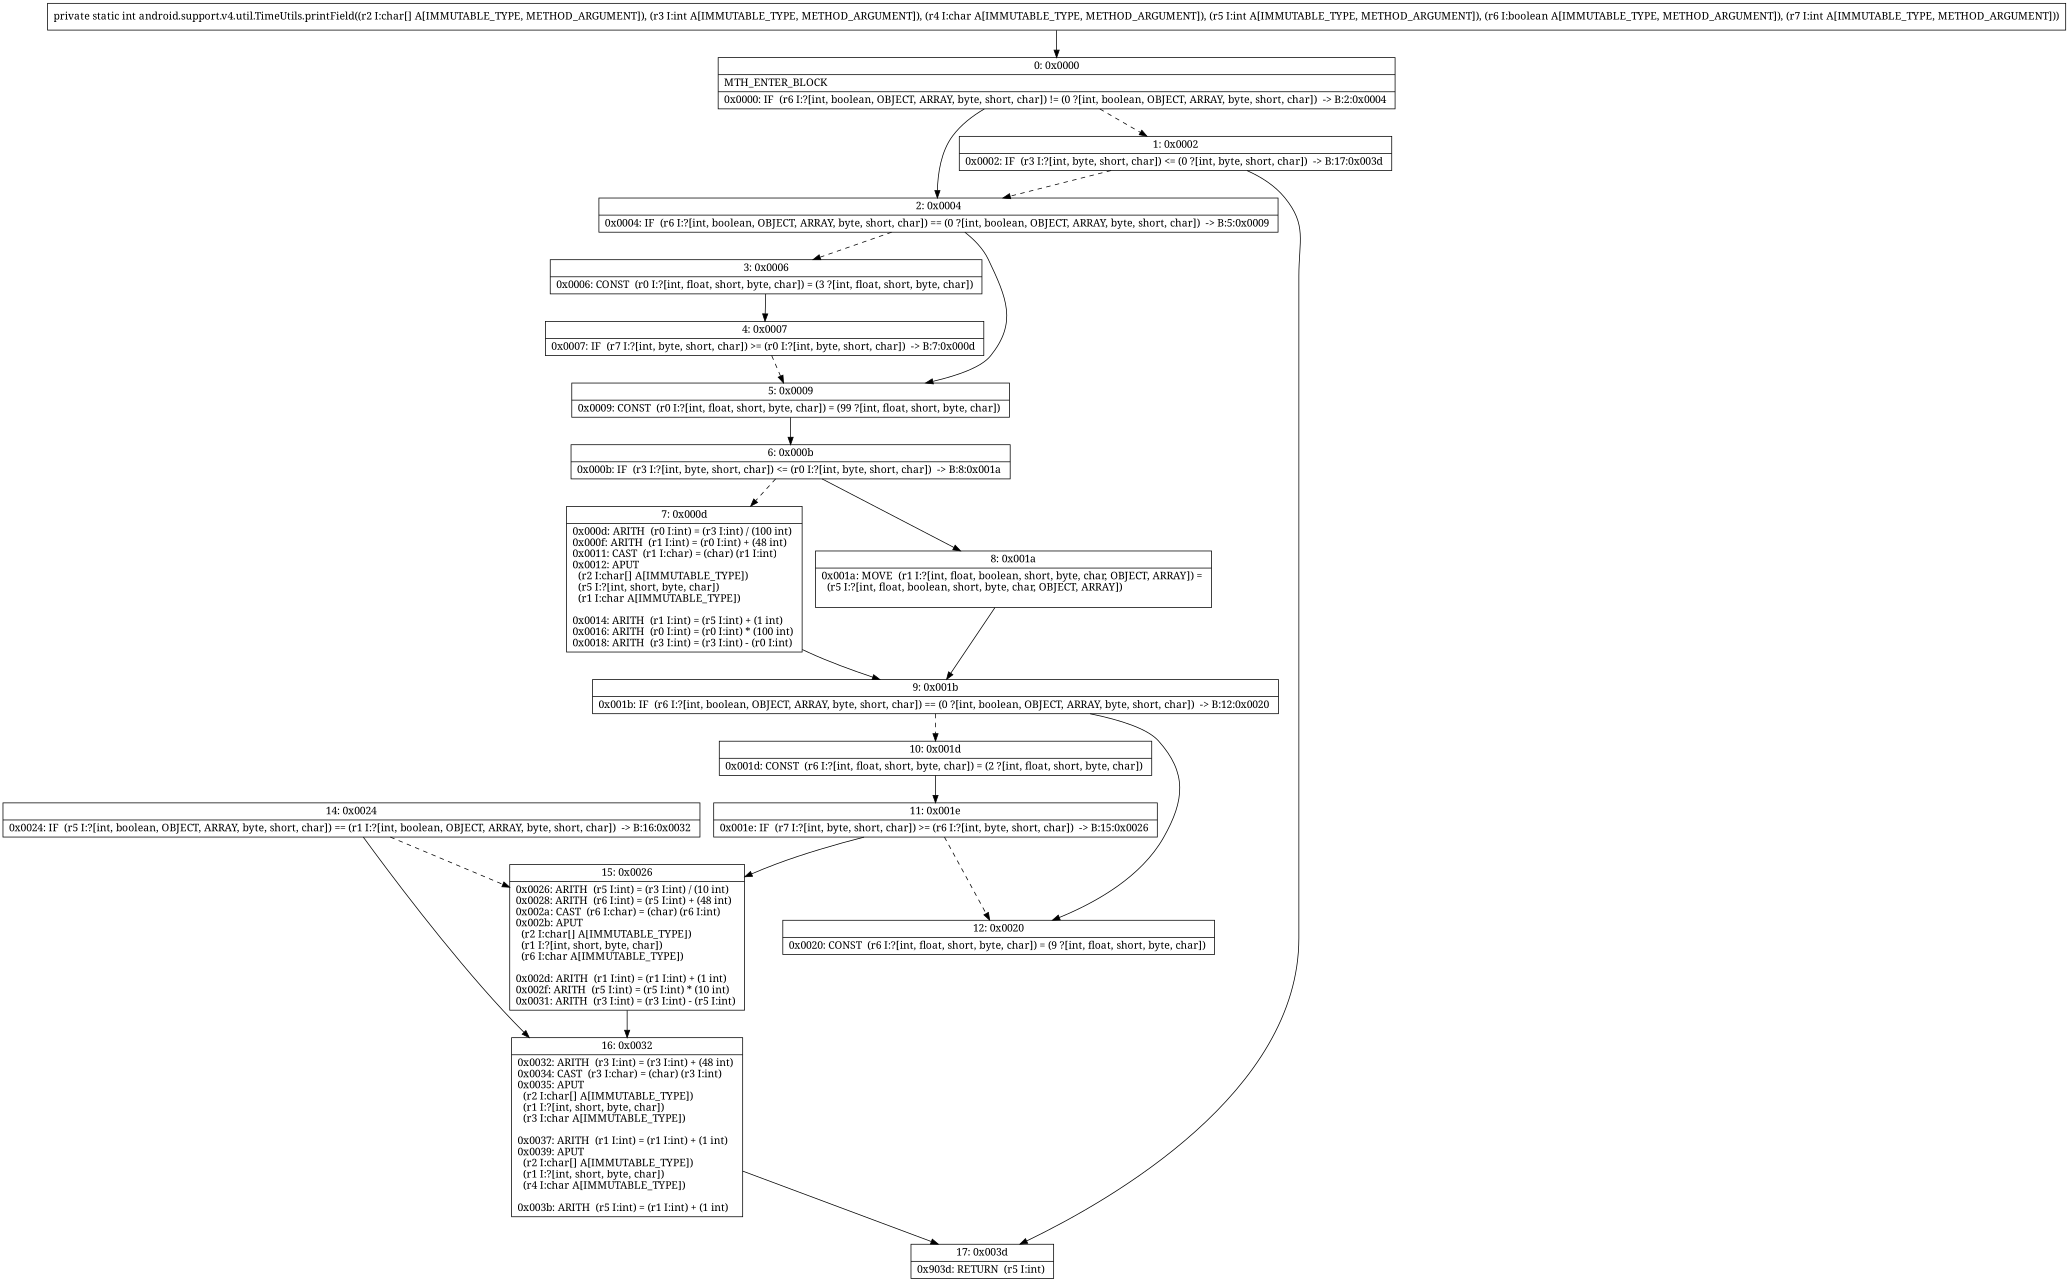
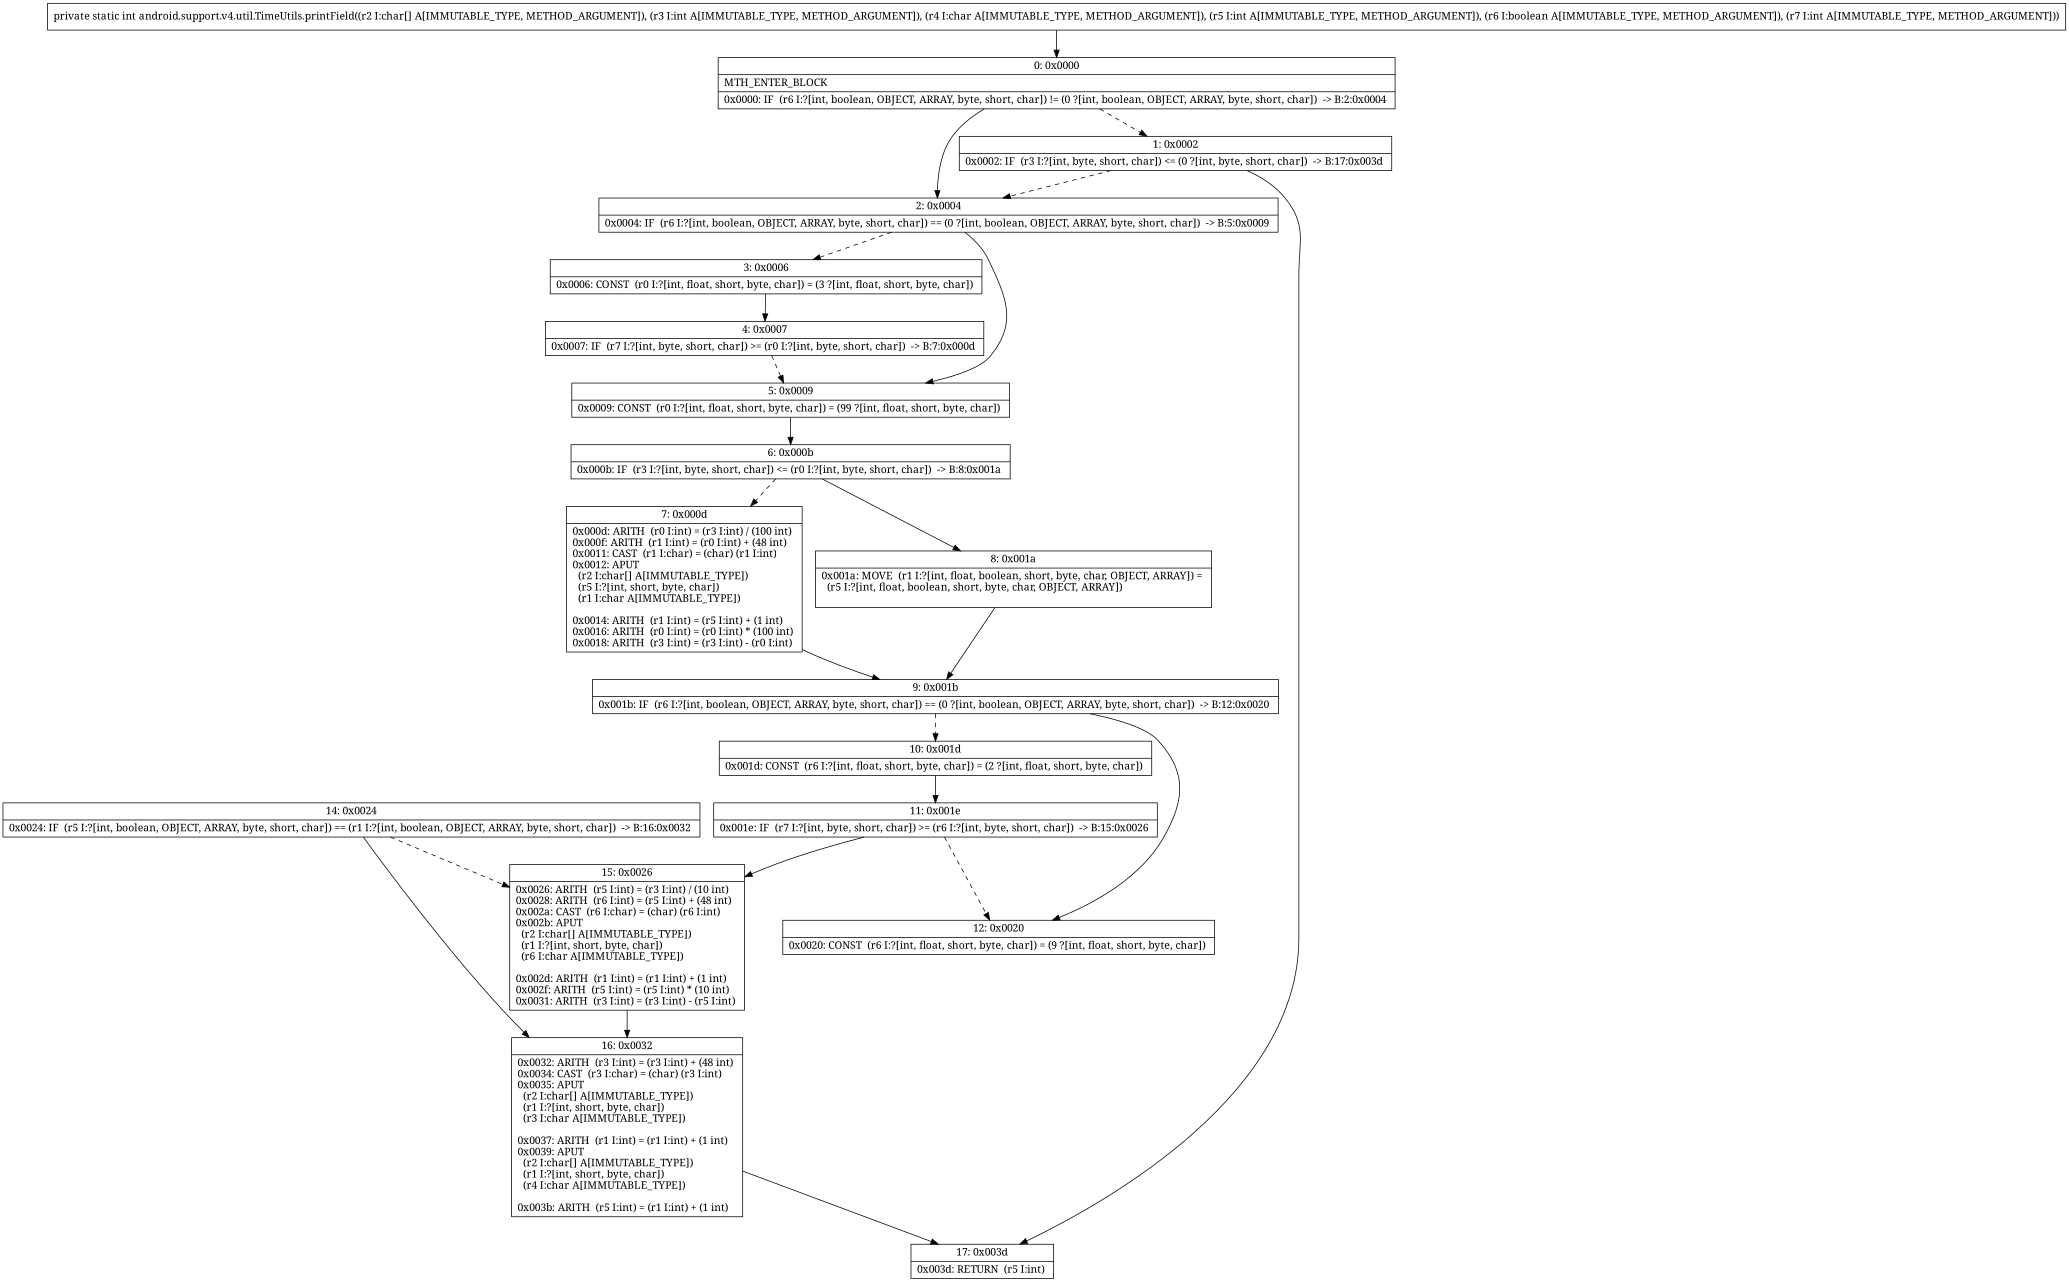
  digraph {
    fontname="Noto Serif"
    node [fontname="Noto Serif" shape=record]
    edge [fontname="Noto Serif"]
    n1 [label="{0\:\ 0x0000|MTH_ENTER_BLOCK\l|0x0000: IF  (r6 I:?[int, boolean, OBJECT, ARRAY, byte, short, char]) != (0 ?[int, boolean, OBJECT, ARRAY, byte, short, char])  \-\> B:2:0x0004 \l}"]
    n2 [label="{1\:\ 0x0002|0x0002: IF  (r3 I:?[int, byte, short, char]) \<= (0 ?[int, byte, short, char])  \-\> B:17:0x003d \l}"]
    n3 [label="{2\:\ 0x0004|0x0004: IF  (r6 I:?[int, boolean, OBJECT, ARRAY, byte, short, char]) == (0 ?[int, boolean, OBJECT, ARRAY, byte, short, char])  \-\> B:5:0x0009 \l}"]
-   n4 [label="{17\:\ 0x003d|0x903d: RETURN  (r5 I:int) \l}"]
+   n4 [label="{17\:\ 0x003d|0x003d: RETURN  (r5 I:int) \l}"]
    n5 [label="{3\:\ 0x0006|0x0006: CONST  (r0 I:?[int, float, short, byte, char]) = (3 ?[int, float, short, byte, char]) \l}"]
    n6 [label="{5\:\ 0x0009|0x0009: CONST  (r0 I:?[int, float, short, byte, char]) = (99 ?[int, float, short, byte, char]) \l}"]
    n7 [label="{4\:\ 0x0007|0x0007: IF  (r7 I:?[int, byte, short, char]) \>= (r0 I:?[int, byte, short, char])  \-\> B:7:0x000d \l}"]
    n8 [label="{6\:\ 0x000b|0x000b: IF  (r3 I:?[int, byte, short, char]) \<= (r0 I:?[int, byte, short, char])  \-\> B:8:0x001a \l}"]
    n9 [label="{7\:\ 0x000d|0x000d: ARITH  (r0 I:int) = (r3 I:int) \/ (100 int) \l0x000f: ARITH  (r1 I:int) = (r0 I:int) + (48 int) \l0x0011: CAST  (r1 I:char) = (char) (r1 I:int) \l0x0012: APUT  \l  (r2 I:char[] A[IMMUTABLE_TYPE])\l  (r5 I:?[int, short, byte, char])\l  (r1 I:char A[IMMUTABLE_TYPE])\l \l0x0014: ARITH  (r1 I:int) = (r5 I:int) + (1 int) \l0x0016: ARITH  (r0 I:int) = (r0 I:int) * (100 int) \l0x0018: ARITH  (r3 I:int) = (r3 I:int) \- (r0 I:int) \l}"]
    n10 [label="{9\:\ 0x001b|0x001b: IF  (r6 I:?[int, boolean, OBJECT, ARRAY, byte, short, char]) == (0 ?[int, boolean, OBJECT, ARRAY, byte, short, char])  \-\> B:12:0x0020 \l}"]
    n11 [label="{8\:\ 0x001a|0x001a: MOVE  (r1 I:?[int, float, boolean, short, byte, char, OBJECT, ARRAY]) = \l  (r5 I:?[int, float, boolean, short, byte, char, OBJECT, ARRAY])\l \l}"]
    n12 [label="{10\:\ 0x001d|0x001d: CONST  (r6 I:?[int, float, short, byte, char]) = (2 ?[int, float, short, byte, char]) \l}"]
    n13 [label="{12\:\ 0x0020|0x0020: CONST  (r6 I:?[int, float, short, byte, char]) = (9 ?[int, float, short, byte, char]) \l}"]
    n14 [label="{11\:\ 0x001e|0x001e: IF  (r7 I:?[int, byte, short, char]) \>= (r6 I:?[int, byte, short, char])  \-\> B:15:0x0026 \l}"]
    n15 [label="{15\:\ 0x0026|0x0026: ARITH  (r5 I:int) = (r3 I:int) \/ (10 int) \l0x0028: ARITH  (r6 I:int) = (r5 I:int) + (48 int) \l0x002a: CAST  (r6 I:char) = (char) (r6 I:int) \l0x002b: APUT  \l  (r2 I:char[] A[IMMUTABLE_TYPE])\l  (r1 I:?[int, short, byte, char])\l  (r6 I:char A[IMMUTABLE_TYPE])\l \l0x002d: ARITH  (r1 I:int) = (r1 I:int) + (1 int) \l0x002f: ARITH  (r5 I:int) = (r5 I:int) * (10 int) \l0x0031: ARITH  (r3 I:int) = (r3 I:int) \- (r5 I:int) \l}"]
    n16 [label="{16\:\ 0x0032|0x0032: ARITH  (r3 I:int) = (r3 I:int) + (48 int) \l0x0034: CAST  (r3 I:char) = (char) (r3 I:int) \l0x0035: APUT  \l  (r2 I:char[] A[IMMUTABLE_TYPE])\l  (r1 I:?[int, short, byte, char])\l  (r3 I:char A[IMMUTABLE_TYPE])\l \l0x0037: ARITH  (r1 I:int) = (r1 I:int) + (1 int) \l0x0039: APUT  \l  (r2 I:char[] A[IMMUTABLE_TYPE])\l  (r1 I:?[int, short, byte, char])\l  (r4 I:char A[IMMUTABLE_TYPE])\l \l0x003b: ARITH  (r5 I:int) = (r1 I:int) + (1 int) \l}"]
    n17 [label="{14\:\ 0x0024|0x0024: IF  (r5 I:?[int, boolean, OBJECT, ARRAY, byte, short, char]) == (r1 I:?[int, boolean, OBJECT, ARRAY, byte, short, char])  \-\> B:16:0x0032 \l}"]
    n18 [label="{private static int android.support.v4.util.TimeUtils.printField((r2 I:char[] A[IMMUTABLE_TYPE, METHOD_ARGUMENT]), (r3 I:int A[IMMUTABLE_TYPE, METHOD_ARGUMENT]), (r4 I:char A[IMMUTABLE_TYPE, METHOD_ARGUMENT]), (r5 I:int A[IMMUTABLE_TYPE, METHOD_ARGUMENT]), (r6 I:boolean A[IMMUTABLE_TYPE, METHOD_ARGUMENT]), (r7 I:int A[IMMUTABLE_TYPE, METHOD_ARGUMENT])) }"]
    n1 -> n2 [style=dashed]
    n1 -> n3
    n2 -> n3 [style=dashed]
    n2 -> n4
    n3 -> n5 [style=dashed]
    n3 -> n6
    n5 -> n7
    n6 -> n8
    n7 -> n6 [style=dashed]
    n8 -> n9 [style=dashed]
    n8 -> n11
    n9 -> n10
    n10 -> n12 [style=dashed]
    n10 -> n13
    n11 -> n10
    n12 -> n14
    n14 -> n13 [style=dashed]
    n14 -> n15
    n15 -> n16
    n16 -> n4
    n17 -> n15 [style=dashed]
    n17 -> n16
    n18 -> n1
  }
